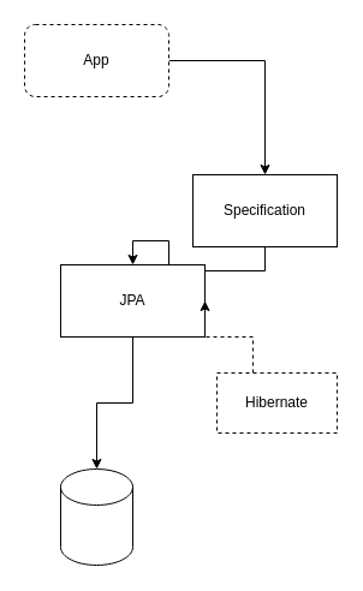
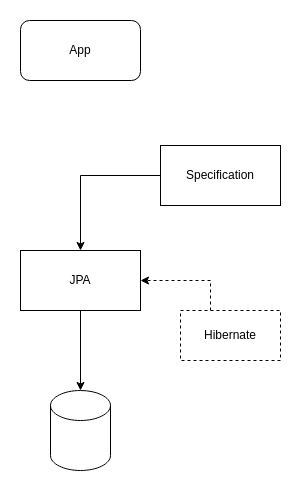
  <mxCell id="0" />
  <mxCell id="1" parent="0" />
  <mxCell id="2" value="" style="shape=cylinder3;whiteSpace=wrap;html=1;boundedLbl=1;backgroundOutline=1;size=15;" parent="1" vertex="1"><mxGeometry x="50" y="390" width="60" height="80" as="geometry" /></mxCell>
- <mxCell id="3" style="edgeStyle=orthogonalEdgeStyle;rounded=0;orthogonalLoop=1;jettySize=auto;html=1;" parent="1" source="4" target="6" edge="1"><mxGeometry relative="1" as="geometry" /></mxCell>
- <mxCell id="4" value="App" style="rounded=1;whiteSpace=wrap;html=1;dashed=1;" parent="1" vertex="1"><mxGeometry x="20" y="20" width="120" height="60" as="geometry" /></mxCell>
+ <mxCell id="4" value="App" style="rounded=1;whiteSpace=wrap;html=1;" parent="1" vertex="1"><mxGeometry x="20" y="20" width="120" height="60" as="geometry" /></mxCell>
  <mxCell id="5" value="" style="edgeStyle=orthogonalEdgeStyle;rounded=0;orthogonalLoop=1;jettySize=auto;html=1;" parent="1" source="6" target="8" edge="1"><mxGeometry relative="1" as="geometry" /></mxCell>
  <mxCell id="6" value="Specification" style="rounded=0;whiteSpace=wrap;html=1;" parent="1" vertex="1"><mxGeometry x="160" y="145" width="120" height="60" as="geometry" /></mxCell>
  <mxCell id="7" style="edgeStyle=orthogonalEdgeStyle;rounded=0;orthogonalLoop=1;jettySize=auto;html=1;entryX=0.5;entryY=0;entryDx=0;entryDy=0;entryPerimeter=0;" parent="1" source="8" target="2" edge="1"><mxGeometry relative="1" as="geometry" /></mxCell>
- <mxCell id="8" value="JPA" style="rounded=0;whiteSpace=wrap;html=1;" parent="1" vertex="1"><mxGeometry x="50" y="220" width="120" height="60" as="geometry" /></mxCell>
+ <mxCell id="8" value="JPA" style="rounded=0;whiteSpace=wrap;html=1;" parent="1" vertex="1"><mxGeometry x="20" y="250" width="120" height="60" as="geometry" /></mxCell>
  <mxCell id="9" style="edgeStyle=orthogonalEdgeStyle;rounded=0;orthogonalLoop=1;jettySize=auto;html=1;entryX=1;entryY=0.5;entryDx=0;entryDy=0;dashed=1;" parent="1" source="10" target="8" edge="1"><mxGeometry relative="1" as="geometry"><Array as="points"><mxPoint x="210" y="280" /></Array></mxGeometry></mxCell>
  <mxCell id="10" value="Hibernate" style="rounded=0;whiteSpace=wrap;html=1;dashed=1;" parent="1" vertex="1"><mxGeometry x="180" y="310" width="100" height="50" as="geometry" /></mxCell>
